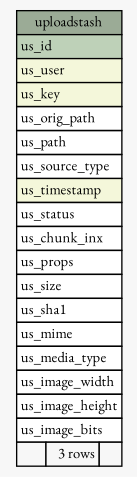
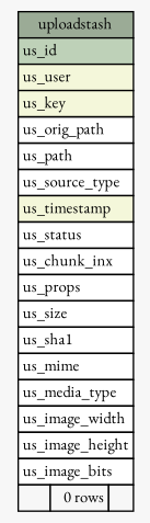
  digraph {
    bgcolor="#f7f7f7"
    fontname="EB Garamond"
    fontsize=11
    nodesep=0.18
    rankdir=RL
    ranksep=0.46
-   n1 [fontname="EB Garamond" fontsize=11 label=<     <TABLE BORDER="0" CELLBORDER="1" CELLSPACING="0" BGCOLOR="#ffffff">       <TR><TD COLSPAN="3" BGCOLOR="#9bab96" ALIGN="CENTER">uploadstash</TD></TR>       <TR><TD PORT="us_id" COLSPAN="3" BGCOLOR="#bed1b8" ALIGN="LEFT">us_id</TD></TR>       <TR><TD PORT="us_user" COLSPAN="3" BGCOLOR="#f4f7da" ALIGN="LEFT">us_user</TD></TR>       <TR><TD PORT="us_key" COLSPAN="3" BGCOLOR="#f4f7da" ALIGN="LEFT">us_key</TD></TR>       <TR><TD PORT="us_orig_path" COLSPAN="3" ALIGN="LEFT">us_orig_path</TD></TR>       <TR><TD PORT="us_path" COLSPAN="3" ALIGN="LEFT">us_path</TD></TR>       <TR><TD PORT="us_source_type" COLSPAN="3" ALIGN="LEFT">us_source_type</TD></TR>       <TR><TD PORT="us_timestamp" COLSPAN="3" BGCOLOR="#f4f7da" ALIGN="LEFT">us_timestamp</TD></TR>       <TR><TD PORT="us_status" COLSPAN="3" ALIGN="LEFT">us_status</TD></TR>       <TR><TD PORT="us_chunk_inx" COLSPAN="3" ALIGN="LEFT">us_chunk_inx</TD></TR>       <TR><TD PORT="us_props" COLSPAN="3" ALIGN="LEFT">us_props</TD></TR>       <TR><TD PORT="us_size" COLSPAN="3" ALIGN="LEFT">us_size</TD></TR>       <TR><TD PORT="us_sha1" COLSPAN="3" ALIGN="LEFT">us_sha1</TD></TR>       <TR><TD PORT="us_mime" COLSPAN="3" ALIGN="LEFT">us_mime</TD></TR>       <TR><TD PORT="us_media_type" COLSPAN="3" ALIGN="LEFT">us_media_type</TD></TR>       <TR><TD PORT="us_image_width" COLSPAN="3" ALIGN="LEFT">us_image_width</TD></TR>       <TR><TD PORT="us_image_height" COLSPAN="3" ALIGN="LEFT">us_image_height</TD></TR>       <TR><TD PORT="us_image_bits" COLSPAN="3" ALIGN="LEFT">us_image_bits</TD></TR>       <TR><TD ALIGN="LEFT" BGCOLOR="#f7f7f7">  </TD><TD ALIGN="RIGHT" BGCOLOR="#f7f7f7">3 rows</TD><TD ALIGN="RIGHT" BGCOLOR="#f7f7f7">  </TD></TR>     </TABLE>> shape=plaintext]
+   n1 [fontname="EB Garamond" fontsize=11 label=<     <TABLE BORDER="0" CELLBORDER="1" CELLSPACING="0" BGCOLOR="#ffffff">       <TR><TD COLSPAN="3" BGCOLOR="#9bab96" ALIGN="CENTER">uploadstash</TD></TR>       <TR><TD PORT="us_id" COLSPAN="3" BGCOLOR="#bed1b8" ALIGN="LEFT">us_id</TD></TR>       <TR><TD PORT="us_user" COLSPAN="3" BGCOLOR="#f4f7da" ALIGN="LEFT">us_user</TD></TR>       <TR><TD PORT="us_key" COLSPAN="3" BGCOLOR="#f4f7da" ALIGN="LEFT">us_key</TD></TR>       <TR><TD PORT="us_orig_path" COLSPAN="3" ALIGN="LEFT">us_orig_path</TD></TR>       <TR><TD PORT="us_path" COLSPAN="3" ALIGN="LEFT">us_path</TD></TR>       <TR><TD PORT="us_source_type" COLSPAN="3" ALIGN="LEFT">us_source_type</TD></TR>       <TR><TD PORT="us_timestamp" COLSPAN="3" BGCOLOR="#f4f7da" ALIGN="LEFT">us_timestamp</TD></TR>       <TR><TD PORT="us_status" COLSPAN="3" ALIGN="LEFT">us_status</TD></TR>       <TR><TD PORT="us_chunk_inx" COLSPAN="3" ALIGN="LEFT">us_chunk_inx</TD></TR>       <TR><TD PORT="us_props" COLSPAN="3" ALIGN="LEFT">us_props</TD></TR>       <TR><TD PORT="us_size" COLSPAN="3" ALIGN="LEFT">us_size</TD></TR>       <TR><TD PORT="us_sha1" COLSPAN="3" ALIGN="LEFT">us_sha1</TD></TR>       <TR><TD PORT="us_mime" COLSPAN="3" ALIGN="LEFT">us_mime</TD></TR>       <TR><TD PORT="us_media_type" COLSPAN="3" ALIGN="LEFT">us_media_type</TD></TR>       <TR><TD PORT="us_image_width" COLSPAN="3" ALIGN="LEFT">us_image_width</TD></TR>       <TR><TD PORT="us_image_height" COLSPAN="3" ALIGN="LEFT">us_image_height</TD></TR>       <TR><TD PORT="us_image_bits" COLSPAN="3" ALIGN="LEFT">us_image_bits</TD></TR>       <TR><TD ALIGN="LEFT" BGCOLOR="#f7f7f7">  </TD><TD ALIGN="RIGHT" BGCOLOR="#f7f7f7">0 rows</TD><TD ALIGN="RIGHT" BGCOLOR="#f7f7f7">  </TD></TR>     </TABLE>> shape=plaintext]
  }
